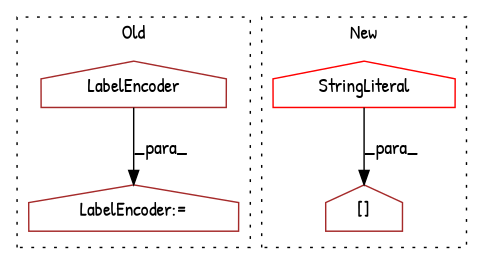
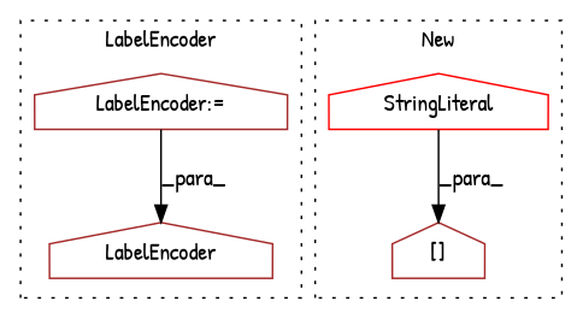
  digraph {
    fontname="Patrick Hand"
    node [color=brown fontname="Patrick Hand" shape=house]
    edge [fontname="Patrick Hand"]
    n1 [a=32 l=14 label=LabelEncoder s=605]
    n2 [a=7 l=1 label="LabelEncoder:=" s=590]
    n3 [a=2 l="6,1" label="[]" s="559,571"]
    n4 [a=45 color=red l=6 label=StringLiteral s=565]
    subgraph cluster_1 {
-     label=Old
+     label=LabelEncoder
      style=dotted
      n1
      n2
    }
    subgraph cluster_2 {
      label=New
      style=dotted
      n3
      n4
    }
-   n1 -> n2 [label=_para_]
+   n2 -> n1 [label=_para_]
    n4 -> n3 [label=_para_]
  }
